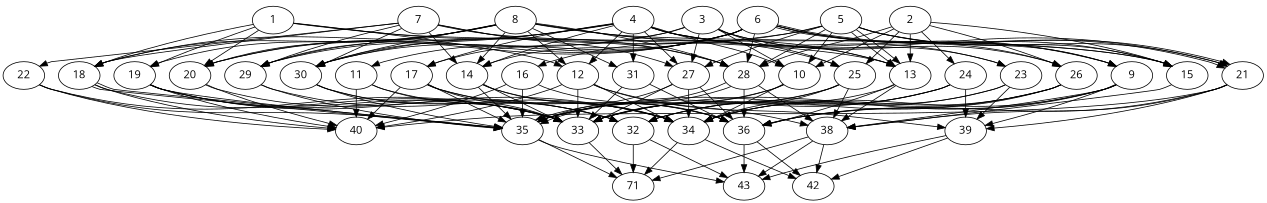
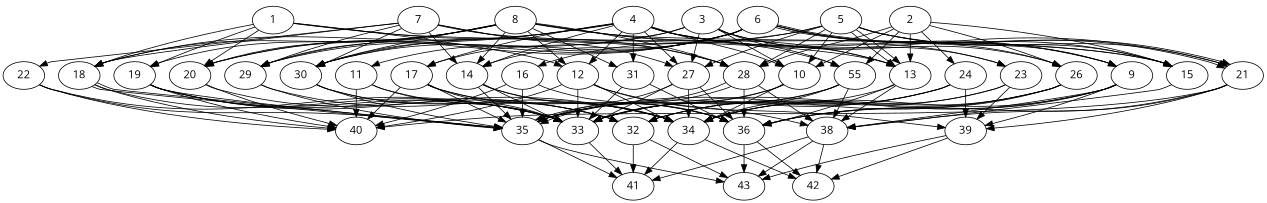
  digraph {
    fontname="Open Sans"
    node [alpha=0.19 fontname="Open Sans"]
    edge [fontname="Open Sans"]
    1 [alpha=0.02 expect_size=20420463751626796]
    12 [expect_size=21278886871463384]
    13 [alpha=0.16 expect_size=94039417978755008]
    18 [alpha=0.16 expect_size=2303878515514750]
    19 [alpha=0.04 expect_size=671508770022579840]
    20 [alpha=0.08 expect_size=41171161125941576]
    28 [alpha=0.13 expect_size=51217390881604368]
    33 [alpha=0.05 expect_size=338808069764711744]
    34 [expect_size=855237724961576583168]
    38 [alpha=0.08 expect_size=492865573913159936]
    39 [expect_size=197782545061852480]
    40 [alpha=0.02 expect_size=10533666013194166]
    36 [alpha=0.03 expect_size=1031472846525352704]
    35 [alpha=0.08 expect_size=4258108415924786]
    32 [alpha=0.18 expect_size=495463390134740713472]
-   41 [alpha=0.10 expect_size=26476122871234208 label=71]
+   41 [alpha=0.10 expect_size=26476122871234208]
    42 [alpha=0.00 expect_size=1220853789800153600]
    43 [expect_size=69931084918737120]
    2 [alpha=0.15 expect_size=7026334932533186]
    10 [alpha=0.16 expect_size=2019769672491185]
    15 [alpha=0.14 expect_size=17087738172160994]
    24 [alpha=0.00 expect_size=50238588943597568000]
-   25 [alpha=0.15 expect_size=126225653096121368576]
+   25 [alpha=0.15 expect_size=126225653096121368576 label=55]
    26 [alpha=0.01 expect_size=712372673449757696]
    3 [alpha=0.04 expect_size=944843734064049792]
    17 [alpha=0.18 expect_size=29737320934855392]
    23 [alpha=0.15 expect_size=618200252148668544]
    27 [alpha=0.10 expect_size=70840099965084106752]
    4 [alpha=0.17 expect_size=132723425863381632]
    9 [alpha=0.12 expect_size=37545813827649536000]
    14 [alpha=0.04 expect_size=2908217164685038]
    21 [alpha=0.20 expect_size=876039346696203648]
    29 [alpha=0.05 expect_size=68414709220430640]
    30 [alpha=0.13 expect_size=38635120149188800]
    31 [alpha=0.03 expect_size=1889483802314195075072]
    5 [alpha=0.17 expect_size=4779071421556271]
    16 [alpha=0.02 expect_size=1681825572230650658816]
    6 [alpha=0.14 expect_size=226183887077241152]
    11 [alpha=0.14 expect_size=318389322596094144]
    7 [alpha=0.16 expect_size=923082097902485504000]
    22 [expect_size=2119597383728758784000]
    8 [alpha=0.08 expect_size=28318795199959612]
    1 -> 12
    1 -> 13
    1 -> 18
    1 -> 19
    1 -> 20
    1 -> 28
    12 -> 33
    12 -> 34
    12 -> 38
    12 -> 39
    12 -> 40
    13 -> 33
    13 -> 38
    13 -> 36
    18 -> 33
    18 -> 40
    18 -> 35
    18 -> 35
    19 -> 33
    19 -> 34
    19 -> 40
    19 -> 35
    19 -> 32
    20 -> 40
    20 -> 32
    28 -> 38
    28 -> 36
    28 -> 35
    28 -> 35
    33 -> 41
    34 -> 41
    34 -> 42
    38 -> 41
    38 -> 42
    38 -> 43
    39 -> 42
    39 -> 43
    36 -> 42
    36 -> 43
    35 -> 41
    35 -> 43
    32 -> 41
    32 -> 43
    2 -> 13
    2 -> 28
    2 -> 10
    2 -> 15
    2 -> 24
    2 -> 25
    2 -> 26
    10 -> 33
    10 -> 34
    10 -> 35
    15 -> 38
    24 -> 33
    24 -> 39
    24 -> 35
    24 -> 32
    25 -> 33
    25 -> 34
    25 -> 38
    25 -> 35
    26 -> 34
    26 -> 36
    26 -> 35
    26 -> 32
    3 -> 20
    3 -> 10
    3 -> 25
    3 -> 26
    3 -> 17
    3 -> 23
    3 -> 27
    17 -> 33
    17 -> 34
    17 -> 40
    17 -> 36
    17 -> 35
    23 -> 34
    23 -> 39
    23 -> 32
    27 -> 33
    27 -> 34
    27 -> 36
    27 -> 35
    4 -> 12
    4 -> 13
    4 -> 18
    4 -> 10
    4 -> 17
    4 -> 23
    4 -> 27
    4 -> 9
    4 -> 14
    4 -> 21
    4 -> 29
    4 -> 30
    4 -> 31
    9 -> 33
    9 -> 34
    9 -> 38
    9 -> 39
    9 -> 36
    14 -> 33
    14 -> 34
    14 -> 36
    14 -> 35
    21 -> 38
    21 -> 39
    21 -> 40
    21 -> 36
    29 -> 34
    29 -> 35
    30 -> 33
    30 -> 35
    30 -> 32
    31 -> 33
    31 -> 36
    5 -> 13
    5 -> 13
    5 -> 28
    5 -> 10
    5 -> 15
    5 -> 27
    5 -> 9
    5 -> 21
    5 -> 30
    5 -> 16
    16 -> 40
    16 -> 36
    16 -> 35
    6 -> 20
-   6 -> 28
    6 -> 15
    6 -> 26
    6 -> 9
    6 -> 14
    6 -> 21
    6 -> 21
    6 -> 29
    6 -> 30
    6 -> 11
    11 -> 33
    11 -> 34
    11 -> 40
    7 -> 18
    7 -> 28
    7 -> 15
    7 -> 27
    7 -> 14
    7 -> 29
    7 -> 30
    7 -> 22
    22 -> 33
    22 -> 40
    22 -> 35
    8 -> 12
    8 -> 13
    8 -> 18
    8 -> 19
    8 -> 20
    8 -> 28
    8 -> 15
    8 -> 25
    8 -> 14
    8 -> 29
    8 -> 30
    8 -> 31
  }
